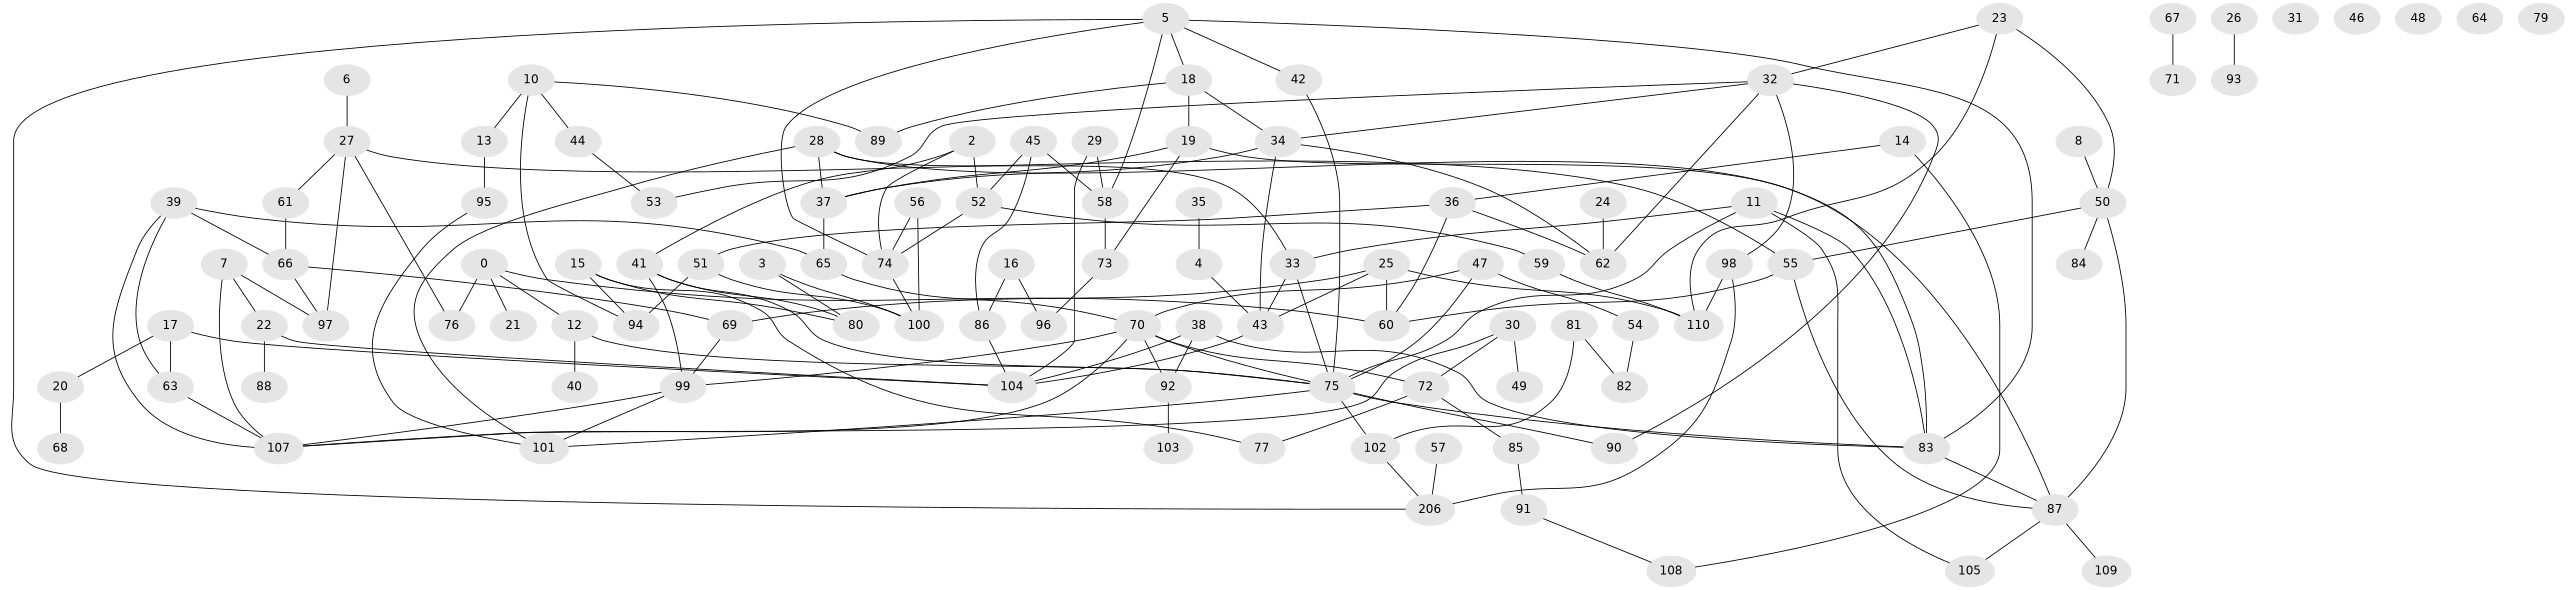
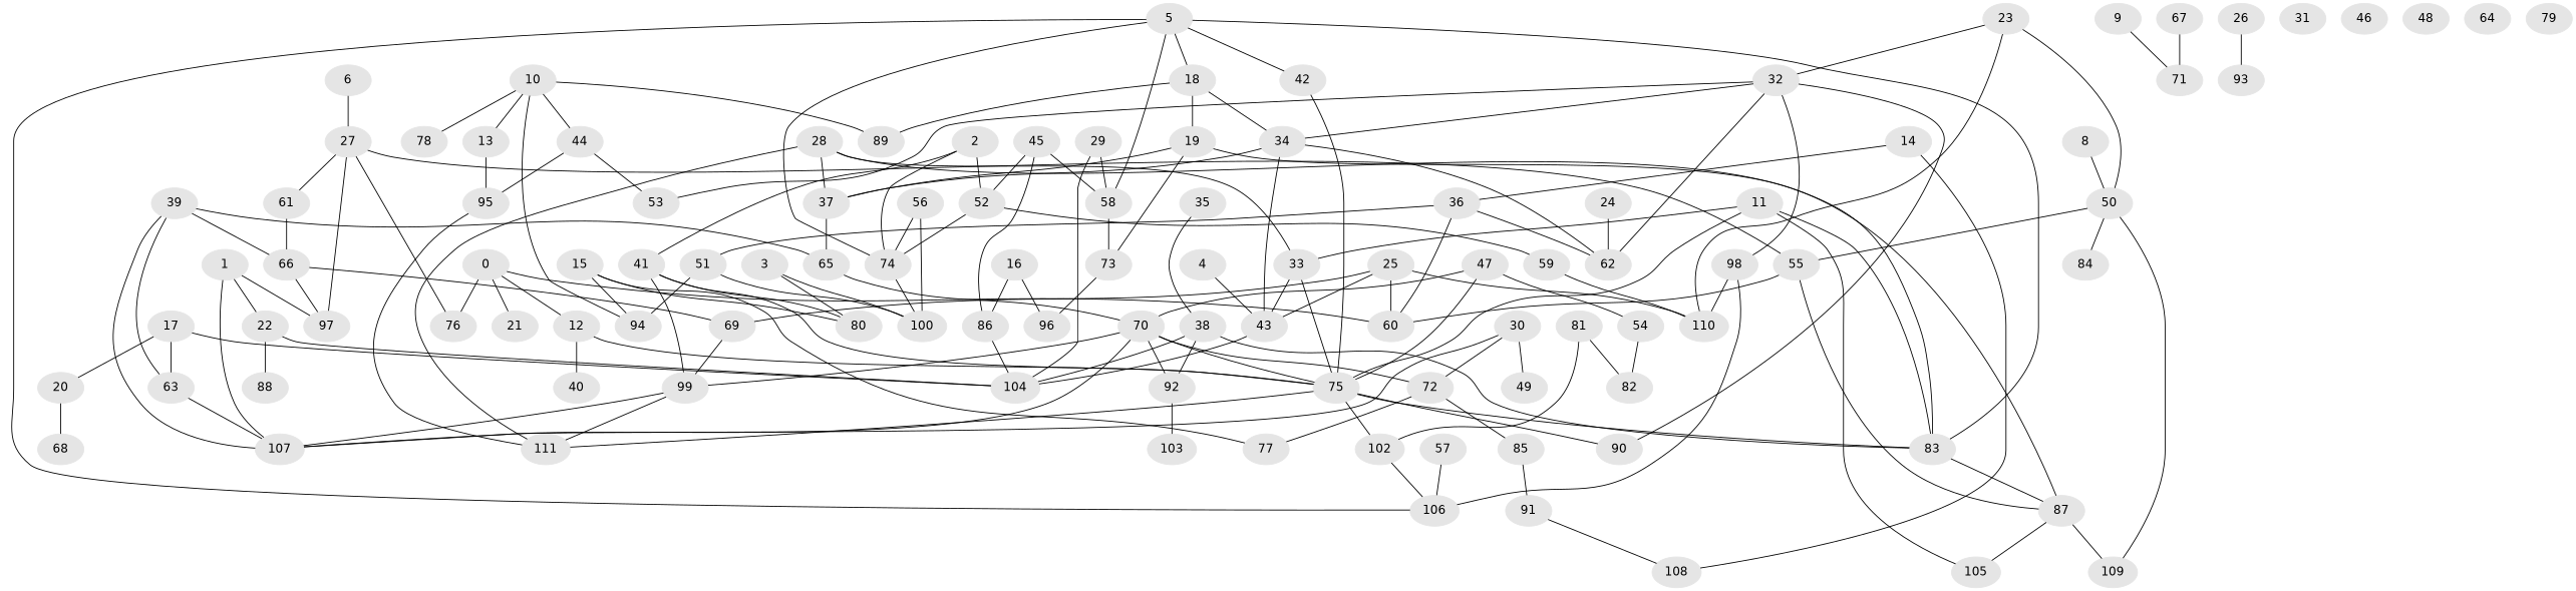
  graph {
    fontname="DejaVu Sans"
    node [color=gray90 fontname="DejaVu Sans" style=filled]
    edge [fontname="DejaVu Sans"]
    n1 [label=0]
    12
    21
    60
    76
    75
    40
    2
    41
    52
    74
    80
    99
    59
    100
    3
    4
    43
    104
    5
    18
    42
    58
    83
-   106 [label=206]
+   106
    89
    19
    34
    73
    87
    6
    27
    97
    55
    61
-   7
+   7 [label=1]
    22
    107
    88
    8
    50
    84
    109
+   9
    71
    10
    13
    44
+   78
    94
    95
    53
    11
    33
    105
-   101
+   101 [label=111]
    90
    102
    14
    36
    108
    62
    51
    15
    77
    16
    86
    96
    17
    20
    63
    68
    37
    65
    23
    32
    110
    98
    24
    25
    69
    26
    93
    66
    28
    29
    30
    49
    72
    85
    31
    35
    38
    92
    70
    103
    39
    45
    46
    47
    54
    82
    48
    56
    57
    64
    67
    91
    79
    81
    n1 -- 12
    n1 -- 21
    n1 -- 60
    n1 -- 76
    12 -- 75
    12 -- 40
    75 -- 83
    75 -- 101
    75 -- 90
    75 -- 102
    2 -- 41
    2 -- 52
    2 -- 74
    41 -- 75
    41 -- 80
    41 -- 99
    52 -- 74
    52 -- 59
    74 -- 100
    99 -- 107
    99 -- 101
    59 -- 110
    3 -- 80
    3 -- 100
    4 -- 43
    43 -- 104
    5 -- 74
    5 -- 18
    5 -- 42
    5 -- 58
    5 -- 83
    5 -- 106
    18 -- 89
    18 -- 19
    18 -- 34
    42 -- 75
    58 -- 73
    83 -- 87
    19 -- 83
    19 -- 73
    19 -- 37
    34 -- 43
    34 -- 62
    34 -- 37
    73 -- 96
    87 -- 109
    87 -- 105
    6 -- 27
    27 -- 76
    27 -- 97
    27 -- 55
    27 -- 61
    55 -- 60
    55 -- 87
    61 -- 66
    7 -- 97
    7 -- 22
    7 -- 107
    22 -- 104
    22 -- 88
    8 -- 50
    50 -- 55
    50 -- 84
-   50 -- 87
+   50 -- 109
+   9 -- 71
    10 -- 89
    10 -- 13
    10 -- 44
+   10 -- 78
    10 -- 94
    13 -- 95
+   44 -- 95
    44 -- 53
    95 -- 101
    11 -- 75
    11 -- 83
    11 -- 33
    11 -- 105
    33 -- 75
    33 -- 43
    102 -- 106
    14 -- 36
    14 -- 108
    36 -- 60
    36 -- 62
    36 -- 51
    51 -- 100
    51 -- 94
    15 -- 80
    15 -- 94
    15 -- 77
    16 -- 86
    16 -- 96
    86 -- 104
    17 -- 104
    17 -- 20
    17 -- 63
    20 -- 68
    63 -- 107
    37 -- 65
    65 -- 70
    23 -- 50
    23 -- 32
    23 -- 110
    32 -- 34
    32 -- 53
    32 -- 90
    32 -- 62
    32 -- 98
    98 -- 106
    98 -- 110
    24 -- 62
    25 -- 60
    25 -- 43
    25 -- 110
    25 -- 69
    69 -- 99
    26 -- 93
    66 -- 97
    66 -- 69
    28 -- 87
    28 -- 33
    28 -- 101
    28 -- 37
    29 -- 104
    29 -- 58
    30 -- 107
    30 -- 49
    30 -- 72
    72 -- 77
    72 -- 85
    85 -- 91
-   35 -- 4
+   35 -- 38
    38 -- 104
    38 -- 83
    38 -- 92
    92 -- 103
    70 -- 75
    70 -- 99
    70 -- 107
    70 -- 72
    70 -- 92
    39 -- 107
    39 -- 63
    39 -- 65
    39 -- 66
    45 -- 52
    45 -- 58
    45 -- 86
    47 -- 75
    47 -- 70
    47 -- 54
    54 -- 82
    56 -- 74
    56 -- 100
    57 -- 106
    67 -- 71
    91 -- 108
    81 -- 102
    81 -- 82
  }
